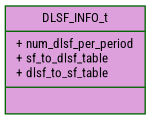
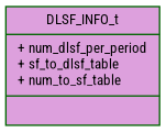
  digraph {
    fontname="Roboto Condensed"
-   n1 [color=darkgreen fillcolor=plum fontcolor=black fontname="Roboto Condensed" fontsize=10 height=0.2 label="{DLSF_INFO_t\n|+ num_dlsf_per_period\l+ sf_to_dlsf_table\l+ dlsf_to_sf_table\l|}" shape=record style=filled width=0.4]
+   n1 [color=darkgreen fillcolor=plum fontcolor=black fontname="Roboto Condensed" fontsize=10 height=0.2 label="{DLSF_INFO_t\n|+ num_dlsf_per_period\l+ sf_to_dlsf_table\l+ num_to_sf_table\l|}" shape=record style=filled width=0.4]
  }
